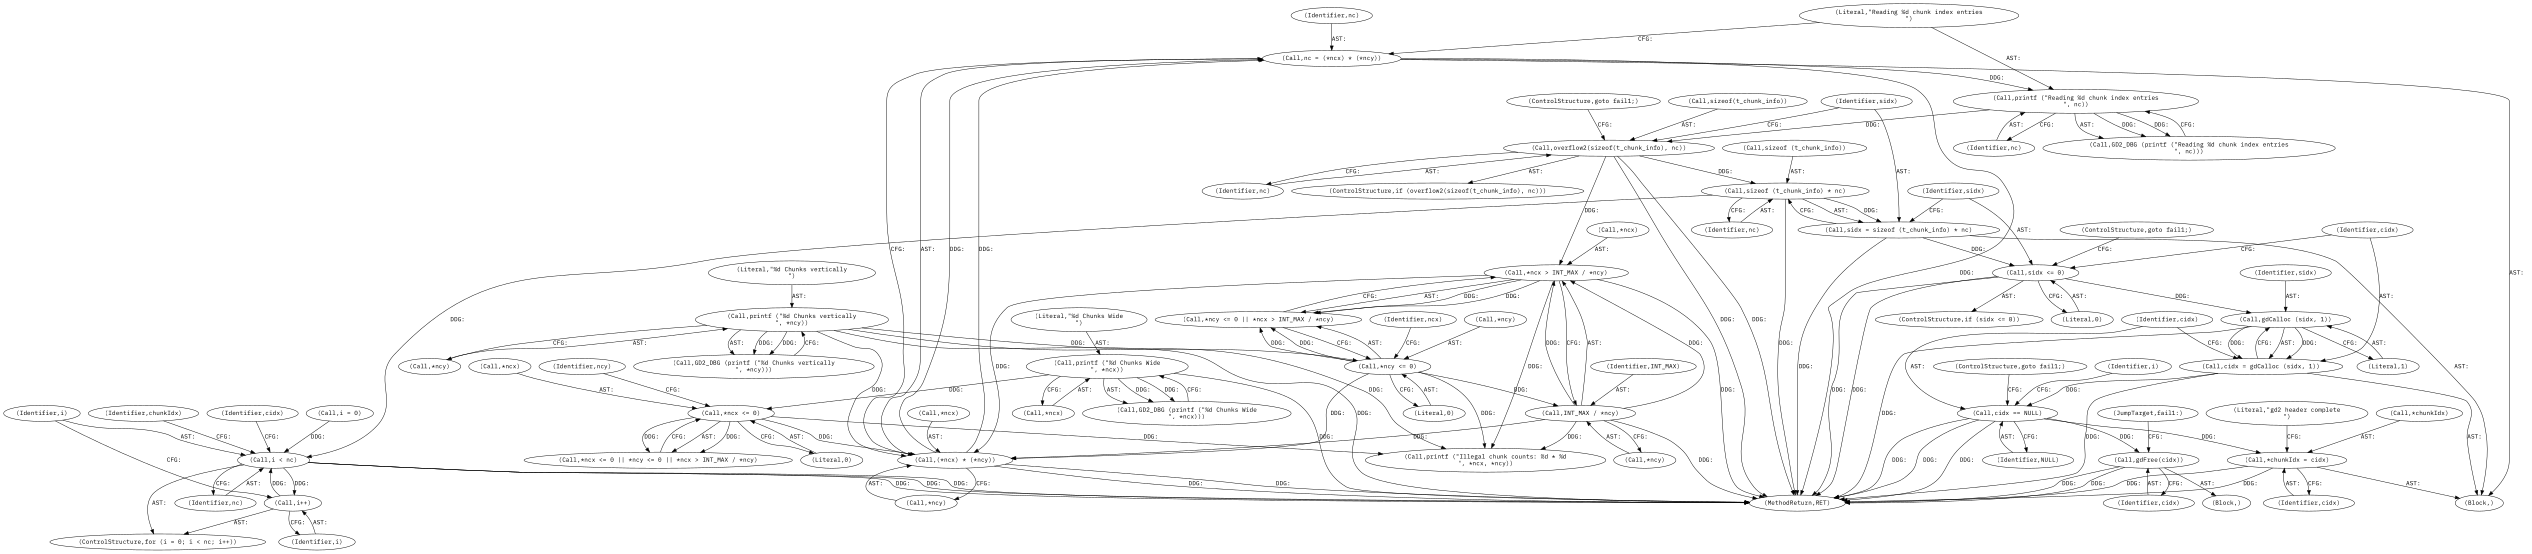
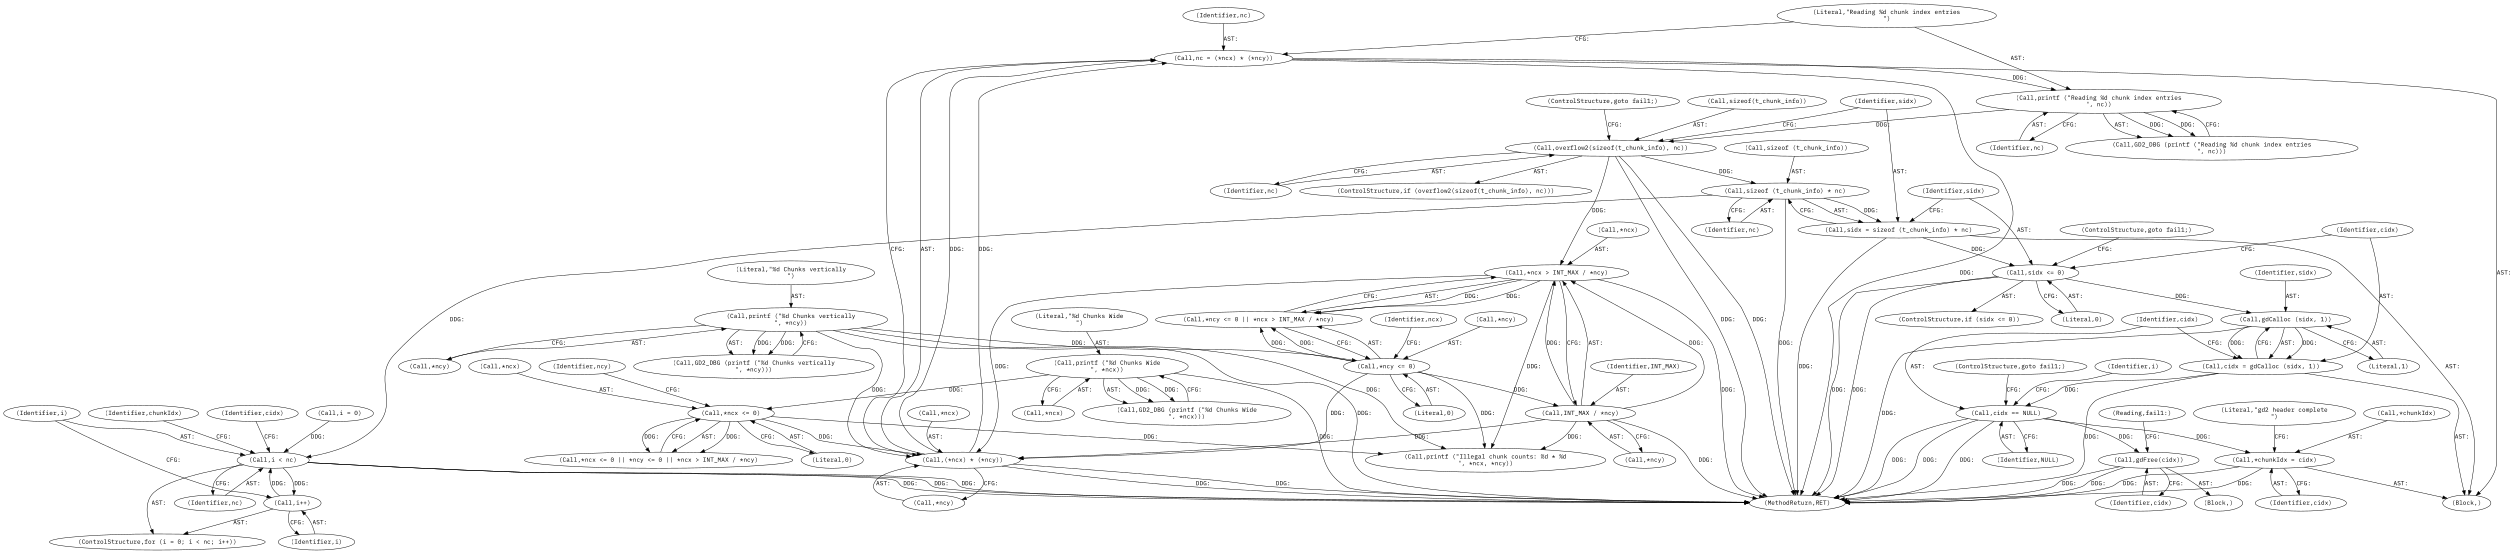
  digraph {
    fontname="IBM Plex Mono"
    node [fontname="IBM Plex Mono"]
    edge [fontname="IBM Plex Mono"]
    n1 [label="(Call,sizeof (t_chunk_info) * nc)"]
    n2 [label="(Call,sidx = sizeof (t_chunk_info) * nc)"]
    n3 [label="(Call,i < nc)"]
    n4 [label="(Identifier,nc)"]
    n5 [label="(MethodReturn,RET)"]
    n6 [label="(Block,)"]
    n7 [label="(Call,sidx <= 0)"]
    n8 [label="(Call,i++)"]
    n9 [label="(Identifier,nc)"]
    n10 [label="(ControlStructure,for (i = 0; i < nc; i++))"]
    n11 [label="(Call,overflow2(sizeof(t_chunk_info), nc))"]
    n12 [label="(Identifier,nc)"]
    n13 [label="(ControlStructure,if (overflow2(sizeof(t_chunk_info), nc)))"]
    n14 [label="(Call,*ncx > INT_MAX / *ncy)"]
    n15 [label="(Call,printf (\"Reading %d chunk index entries\n\", nc))"]
    n16 [label="(Identifier,nc)"]
    n17 [label="(Call,GD2_DBG (printf (\"Reading %d chunk index entries\n\", nc)))"]
    n18 [label="(Call,nc = (*ncx) * (*ncy))"]
    n19 [label="(Call,(*ncx) * (*ncy))"]
    n20 [label="(Call,*ncy)"]
    n21 [label="(Call,*ncx <= 0)"]
    n22 [label="(Literal,0)"]
    n23 [label="(Call,printf (\"Illegal chunk counts: %d * %d\n\", *ncx, *ncy))"]
    n24 [label="(Call,*ncx <= 0 || *ncy <= 0 || *ncx > INT_MAX / *ncy)"]
    n25 [label="(Call,INT_MAX / *ncy)"]
    n26 [label="(Call,*ncy <= 0 || *ncx > INT_MAX / *ncy)"]
    n27 [label="(Call,printf (\"%d Chunks Wide\n\", *ncx))"]
    n28 [label="(Call,*ncx)"]
    n29 [label="(Call,GD2_DBG (printf (\"%d Chunks Wide\n\", *ncx)))"]
    n30 [label="(Call,*ncy)"]
    n31 [label="(Call,*ncy <= 0)"]
    n32 [label="(Literal,0)"]
    n33 [label="(Call,printf (\"%d Chunks vertically\n\", *ncy))"]
    n34 [label="(Call,*ncy)"]
    n35 [label="(Call,GD2_DBG (printf (\"%d Chunks vertically\n\", *ncy)))"]
    n36 [label="(Call,gdCalloc (sidx, 1))"]
    n37 [label="(ControlStructure,if (sidx <= 0))"]
    n38 [label="(Literal,0)"]
    n39 [label="(Call,cidx = gdCalloc (sidx, 1))"]
    n40 [label="(Literal,1)"]
    n41 [label="(Call,cidx == NULL)"]
    n42 [label="(Call,*chunkIdx = cidx)"]
    n43 [label="(Call,gdFree(cidx))"]
    n44 [label="(Identifier,NULL)"]
    n45 [label="(Identifier,cidx)"]
    n46 [label="(Identifier,cidx)"]
    n47 [label="(Block,)"]
    n48 [label="(Identifier,i)"]
    n49 [label="(Identifier,INT_MAX)"]
    n50 [label="(Identifier,sidx)"]
    n51 [label="(Literal,\"%d Chunks vertically\n\")"]
    n52 [label="(Call,*ncx)"]
    n53 [label="(Call,*ncx)"]
    n54 [label="(Identifier,cidx)"]
    n55 [label="(Identifier,ncx)"]
    n56 [label="(Identifier,cidx)"]
    n57 [label="(Call,*ncx)"]
    n58 [label="(Identifier,nc)"]
    n59 [label="(Call,i = 0)"]
    n60 [label="(Identifier,chunkIdx)"]
    n61 [label="(Call,sizeof (t_chunk_info))"]
    n62 [label="(Identifier,sidx)"]
    n63 [label="(ControlStructure,goto fail1;)"]
    n64 [label="(Identifier,i)"]
    n65 [label="(Identifier,cidx)"]
    n66 [label="(ControlStructure,goto fail1;)"]
    n67 [label="(Identifier,sidx)"]
    n68 [label="(Call,*chunkIdx)"]
    n69 [label="(Literal,\"gd2 header complete\n\")"]
    n70 [label="(Identifier,i)"]
    n71 [label="(Call,sizeof(t_chunk_info))"]
    n72 [label="(Call,*ncy)"]
    n73 [label="(ControlStructure,goto fail1;)"]
    n74 [label="(Literal,\"Reading %d chunk index entries\n\")"]
-   n75 [label="(JumpTarget,fail1:)"]
+   n75 [label="(Reading,fail1:)"]
    n76 [label="(Identifier,ncy)"]
    n77 [label="(Literal,\"%d Chunks Wide\n\")"]
    n1 -> n2 [label="AST: "]
    n1 -> n2 [label="DDG: "]
    n1 -> n3 [label="DDG: "]
    n1 -> n4 [label="CFG: "]
    n1 -> n5 [label="DDG: "]
    n2 -> n1 [label="CFG: "]
    n2 -> n5 [label="DDG: "]
    n2 -> n6 [label="AST: "]
    n2 -> n7 [label="DDG: "]
    n3 -> n5 [label="DDG: "]
    n3 -> n5 [label="DDG: "]
    n3 -> n5 [label="DDG: "]
    n3 -> n8 [label="DDG: "]
    n3 -> n9 [label="CFG: "]
    n3 -> n10 [label="AST: "]
    n4 -> n1 [label="AST: "]
    n7 -> n5 [label="DDG: "]
    n7 -> n5 [label="DDG: "]
    n7 -> n36 [label="DDG: "]
    n7 -> n37 [label="AST: "]
    n7 -> n38 [label="CFG: "]
    n8 -> n3 [label="DDG: "]
    n8 -> n10 [label="AST: "]
    n8 -> n48 [label="CFG: "]
    n9 -> n3 [label="AST: "]
    n11 -> n1 [label="DDG: "]
    n11 -> n5 [label="DDG: "]
    n11 -> n5 [label="DDG: "]
    n11 -> n12 [label="CFG: "]
    n11 -> n13 [label="AST: "]
    n11 -> n14 [label="DDG: "]
    n12 -> n11 [label="AST: "]
    n14 -> n5 [label="DDG: "]
    n14 -> n19 [label="DDG: "]
    n14 -> n23 [label="DDG: "]
    n14 -> n25 [label="CFG: "]
    n14 -> n26 [label="AST: "]
    n14 -> n26 [label="DDG: "]
    n14 -> n26 [label="DDG: "]
    n15 -> n11 [label="DDG: "]
    n15 -> n16 [label="CFG: "]
    n15 -> n17 [label="AST: "]
    n15 -> n17 [label="DDG: "]
    n15 -> n17 [label="DDG: "]
    n16 -> n15 [label="AST: "]
    n17 -> n15 [label="CFG: "]
    n18 -> n5 [label="DDG: "]
    n18 -> n6 [label="AST: "]
    n18 -> n15 [label="DDG: "]
    n18 -> n19 [label="CFG: "]
    n19 -> n5 [label="DDG: "]
    n19 -> n5 [label="DDG: "]
    n19 -> n18 [label="AST: "]
    n19 -> n18 [label="DDG: "]
    n19 -> n18 [label="DDG: "]
    n19 -> n20 [label="CFG: "]
    n20 -> n19 [label="AST: "]
    n21 -> n19 [label="DDG: "]
    n21 -> n22 [label="CFG: "]
    n21 -> n23 [label="DDG: "]
    n21 -> n24 [label="AST: "]
    n21 -> n24 [label="DDG: "]
    n21 -> n24 [label="DDG: "]
    n22 -> n21 [label="AST: "]
    n24 -> n21 [label="CFG: "]
    n25 -> n5 [label="DDG: "]
    n25 -> n14 [label="AST: "]
    n25 -> n14 [label="DDG: "]
    n25 -> n14 [label="DDG: "]
    n25 -> n19 [label="DDG: "]
    n25 -> n23 [label="DDG: "]
    n25 -> n30 [label="CFG: "]
    n26 -> n14 [label="CFG: "]
    n26 -> n31 [label="CFG: "]
    n27 -> n5 [label="DDG: "]
    n27 -> n21 [label="DDG: "]
    n27 -> n28 [label="CFG: "]
    n27 -> n29 [label="AST: "]
    n27 -> n29 [label="DDG: "]
    n27 -> n29 [label="DDG: "]
    n28 -> n27 [label="AST: "]
    n29 -> n27 [label="CFG: "]
    n30 -> n25 [label="AST: "]
    n31 -> n19 [label="DDG: "]
    n31 -> n23 [label="DDG: "]
    n31 -> n25 [label="DDG: "]
    n31 -> n26 [label="AST: "]
    n31 -> n26 [label="DDG: "]
    n31 -> n26 [label="DDG: "]
    n31 -> n32 [label="CFG: "]
    n32 -> n31 [label="AST: "]
    n33 -> n5 [label="DDG: "]
    n33 -> n19 [label="DDG: "]
    n33 -> n23 [label="DDG: "]
    n33 -> n31 [label="DDG: "]
    n33 -> n34 [label="CFG: "]
    n33 -> n35 [label="AST: "]
    n33 -> n35 [label="DDG: "]
    n33 -> n35 [label="DDG: "]
    n34 -> n33 [label="AST: "]
    n35 -> n33 [label="CFG: "]
    n36 -> n5 [label="DDG: "]
    n36 -> n39 [label="AST: "]
    n36 -> n39 [label="DDG: "]
    n36 -> n39 [label="DDG: "]
    n36 -> n40 [label="CFG: "]
    n38 -> n7 [label="AST: "]
    n39 -> n5 [label="DDG: "]
    n39 -> n6 [label="AST: "]
    n39 -> n36 [label="CFG: "]
    n39 -> n41 [label="DDG: "]
    n40 -> n36 [label="AST: "]
    n41 -> n5 [label="DDG: "]
    n41 -> n5 [label="DDG: "]
    n41 -> n5 [label="DDG: "]
    n41 -> n42 [label="DDG: "]
    n41 -> n43 [label="DDG: "]
    n41 -> n44 [label="CFG: "]
    n42 -> n5 [label="DDG: "]
    n42 -> n5 [label="DDG: "]
    n42 -> n6 [label="AST: "]
    n42 -> n45 [label="CFG: "]
    n43 -> n5 [label="DDG: "]
    n43 -> n5 [label="DDG: "]
    n43 -> n46 [label="CFG: "]
    n43 -> n47 [label="AST: "]
    n44 -> n41 [label="AST: "]
    n45 -> n42 [label="AST: "]
    n46 -> n43 [label="AST: "]
    n48 -> n8 [label="AST: "]
    n49 -> n25 [label="AST: "]
    n50 -> n2 [label="CFG: "]
    n50 -> n7 [label="AST: "]
    n51 -> n33 [label="AST: "]
    n52 -> n14 [label="AST: "]
    n53 -> n21 [label="AST: "]
    n54 -> n3 [label="CFG: "]
    n55 -> n31 [label="CFG: "]
    n56 -> n39 [label="CFG: "]
    n56 -> n41 [label="AST: "]
    n57 -> n19 [label="AST: "]
    n58 -> n18 [label="AST: "]
    n59 -> n3 [label="DDG: "]
    n60 -> n3 [label="CFG: "]
    n61 -> n1 [label="AST: "]
    n62 -> n2 [label="AST: "]
    n62 -> n11 [label="CFG: "]
    n63 -> n7 [label="CFG: "]
    n64 -> n41 [label="CFG: "]
    n65 -> n7 [label="CFG: "]
    n65 -> n39 [label="AST: "]
    n66 -> n41 [label="CFG: "]
    n67 -> n36 [label="AST: "]
    n68 -> n42 [label="AST: "]
    n69 -> n42 [label="CFG: "]
    n70 -> n3 [label="AST: "]
    n70 -> n8 [label="CFG: "]
    n71 -> n11 [label="AST: "]
    n72 -> n31 [label="AST: "]
    n73 -> n11 [label="CFG: "]
    n74 -> n15 [label="AST: "]
    n74 -> n18 [label="CFG: "]
    n75 -> n43 [label="CFG: "]
    n76 -> n21 [label="CFG: "]
    n77 -> n27 [label="AST: "]
  }
